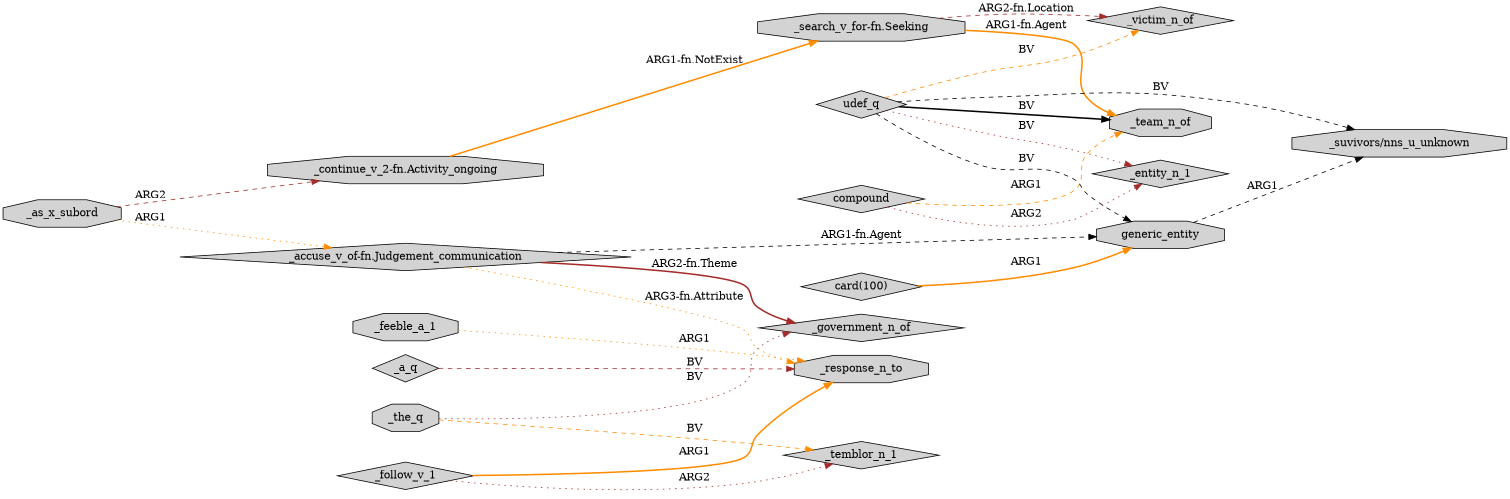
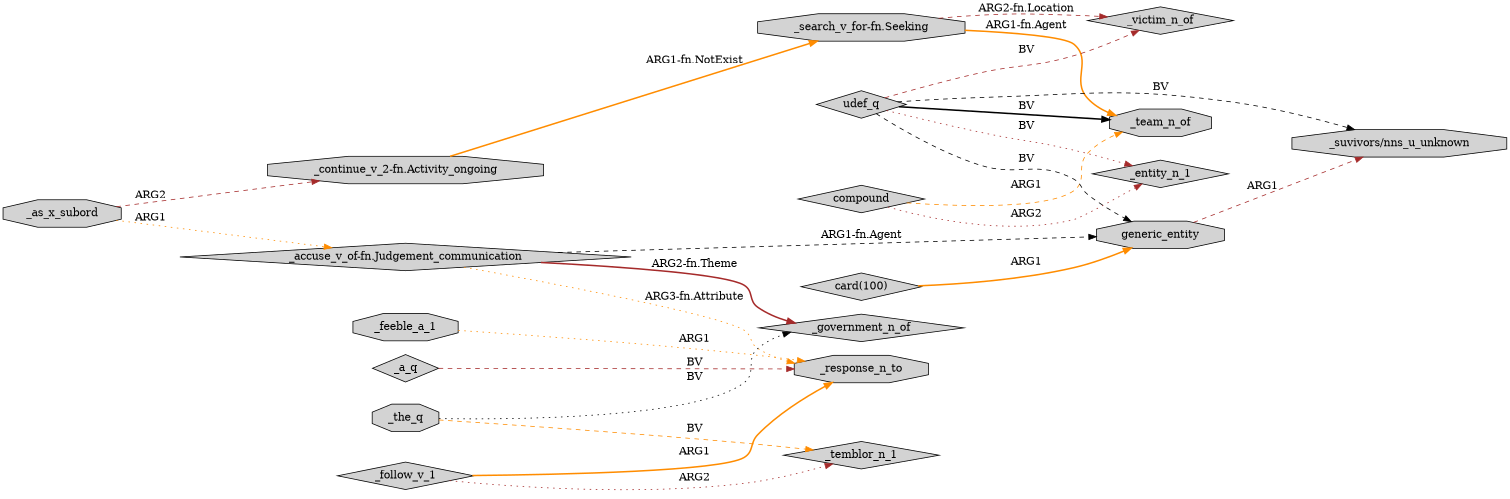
  digraph {
    rankdir=LR
    node [shape=diamond style=filled]
    edge [color=darkorange style=dashed]
    generic_entity [shape=octagon]
    "_suvivors/nns_u_unknown" [shape=octagon]
    _team_n_of [shape=octagon]
    compound
    n5 [label=_entity_n_1]
    _as_x_subord [shape=octagon]
    "_continue_v_2-fn.Activity_ongoing" [shape=octagon]
    "_accuse_v_of-fn.Judgement_communication"
    "_search_v_for-fn.Seeking" [shape=octagon]
    _response_n_to [shape=octagon]
    _government_n_of
    _victim_n_of
    udef_q
    "card(100)"
    _feeble_a_1 [shape=octagon]
    _follow_v_1
    _temblor_n_1
    _the_q [shape=octagon]
    _a_q
-   generic_entity -> "_suvivors/nns_u_unknown" [color=black label=ARG1]
+   generic_entity -> "_suvivors/nns_u_unknown" [color=brown label=ARG1]
    compound -> _team_n_of [label=ARG1]
    compound -> n5 [color=brown label=ARG2 style=dotted]
    _as_x_subord -> "_continue_v_2-fn.Activity_ongoing" [color=brown label=ARG2]
    _as_x_subord -> "_accuse_v_of-fn.Judgement_communication" [label=ARG1 style=dotted]
    "_continue_v_2-fn.Activity_ongoing" -> "_search_v_for-fn.Seeking" [label="ARG1-fn.NotExist" style=bold]
    "_accuse_v_of-fn.Judgement_communication" -> generic_entity [color=black label="ARG1-fn.Agent"]
    "_accuse_v_of-fn.Judgement_communication" -> _response_n_to [label="ARG3-fn.Attribute" style=dotted]
    "_accuse_v_of-fn.Judgement_communication" -> _government_n_of [color=brown label="ARG2-fn.Theme" style=bold]
    "_search_v_for-fn.Seeking" -> _team_n_of [label="ARG1-fn.Agent" style=bold]
    "_search_v_for-fn.Seeking" -> _victim_n_of [color=brown label="ARG2-fn.Location"]
    udef_q -> generic_entity [color=black label=BV]
    udef_q -> "_suvivors/nns_u_unknown" [color=black label=BV]
    udef_q -> _team_n_of [color=black label=BV style=bold]
    udef_q -> n5 [color=brown label=BV style=dotted]
-   udef_q -> _victim_n_of [label=BV]
+   udef_q -> _victim_n_of [color=brown label=BV]
    "card(100)" -> generic_entity [label=ARG1 style=bold]
    _feeble_a_1 -> _response_n_to [label=ARG1 style=dotted]
    _follow_v_1 -> _response_n_to [label=ARG1 style=bold]
    _follow_v_1 -> _temblor_n_1 [color=brown label=ARG2 style=dotted]
-   _the_q -> _government_n_of [color=brown label=BV style=dotted]
+   _the_q -> _government_n_of [color=black label=BV style=dotted]
    _the_q -> _temblor_n_1 [label=BV]
    _a_q -> _response_n_to [color=brown label=BV]
  }
